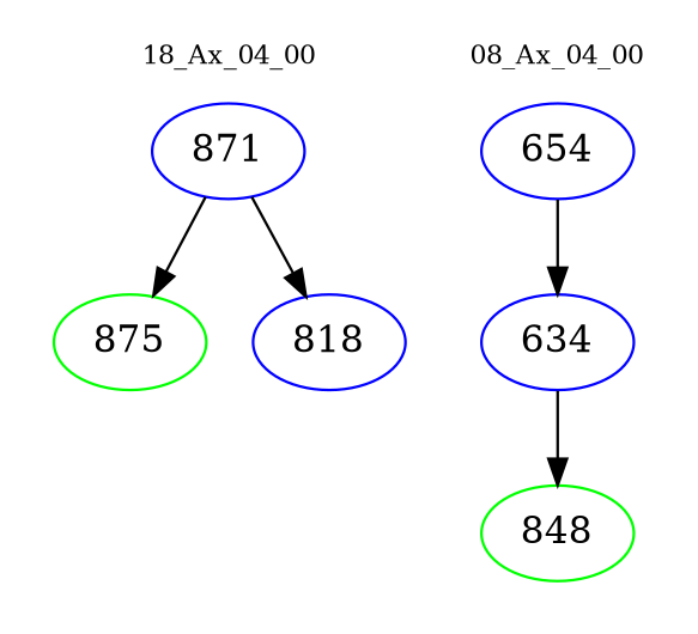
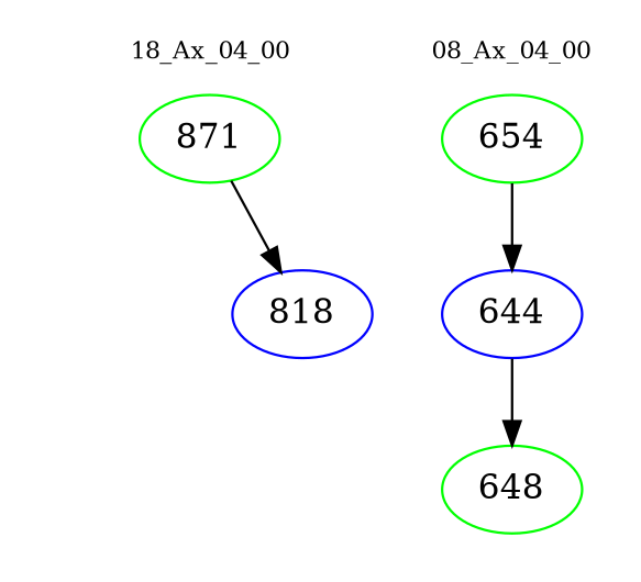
  digraph {
    node [color=blue]
    edge [color=black]
-   n1 [label=871]
-   n2 [color=green label=875]
+   n1 [color=green label=871]
    n3 [label=818]
-   n4 [label=634]
-   n5 [label=654]
-   n6 [color=green label=848]
+   n4 [label=644]
+   n5 [color=green label=654]
+   n6 [color=green label=648]
    subgraph cluster_1 {
      color=white
      fontsize=10
      label="18_Ax_04_00"
      n1
-     n2
      n3
    }
    subgraph cluster_2 {
      color=white
      fontsize=10
      label="08_Ax_04_00"
      n4
      n5
      n6
    }
-   n1 -> n2
    n1 -> n3
    n4 -> n6
    n5 -> n4
  }
